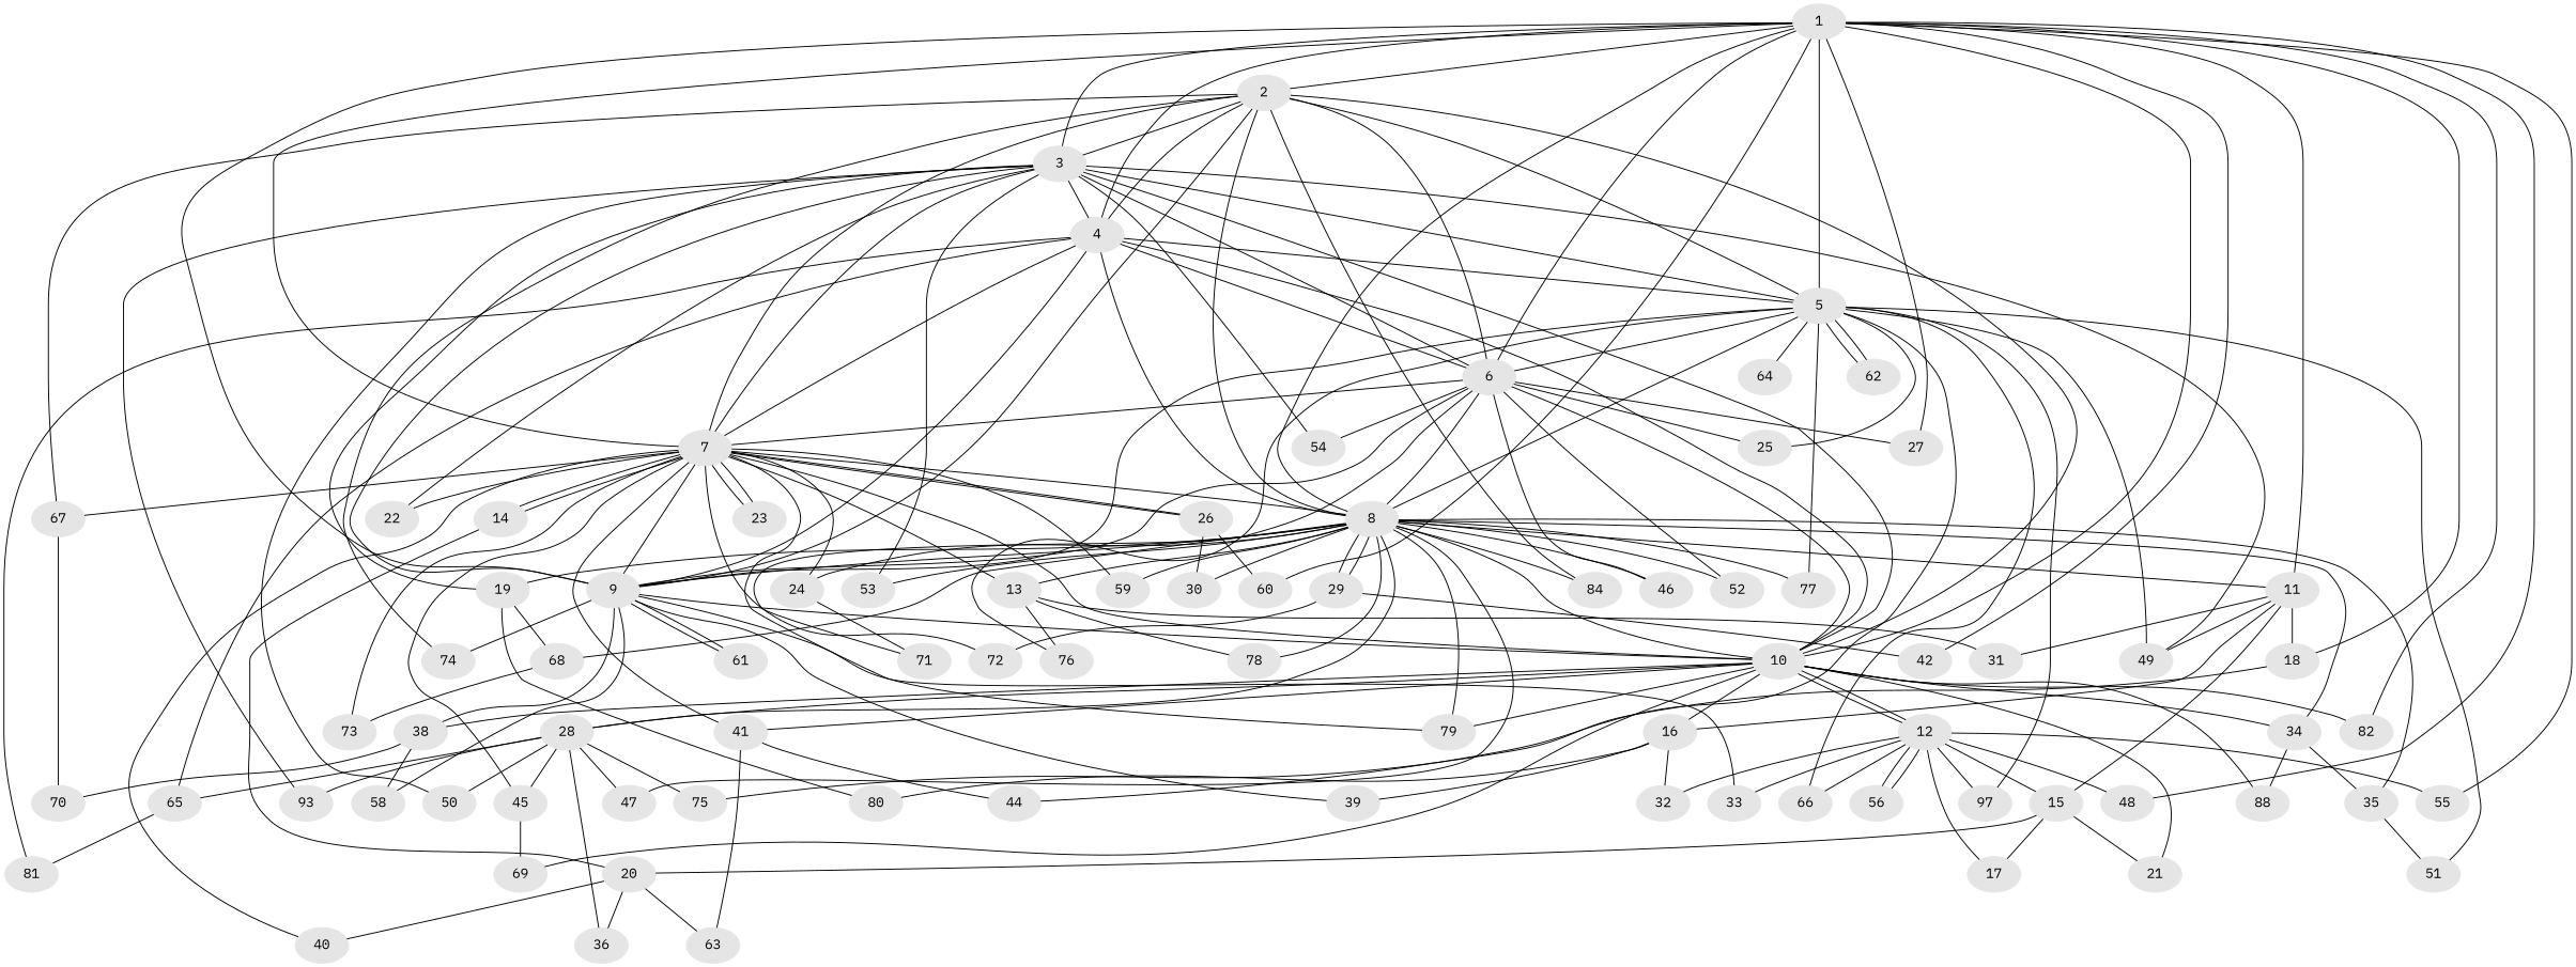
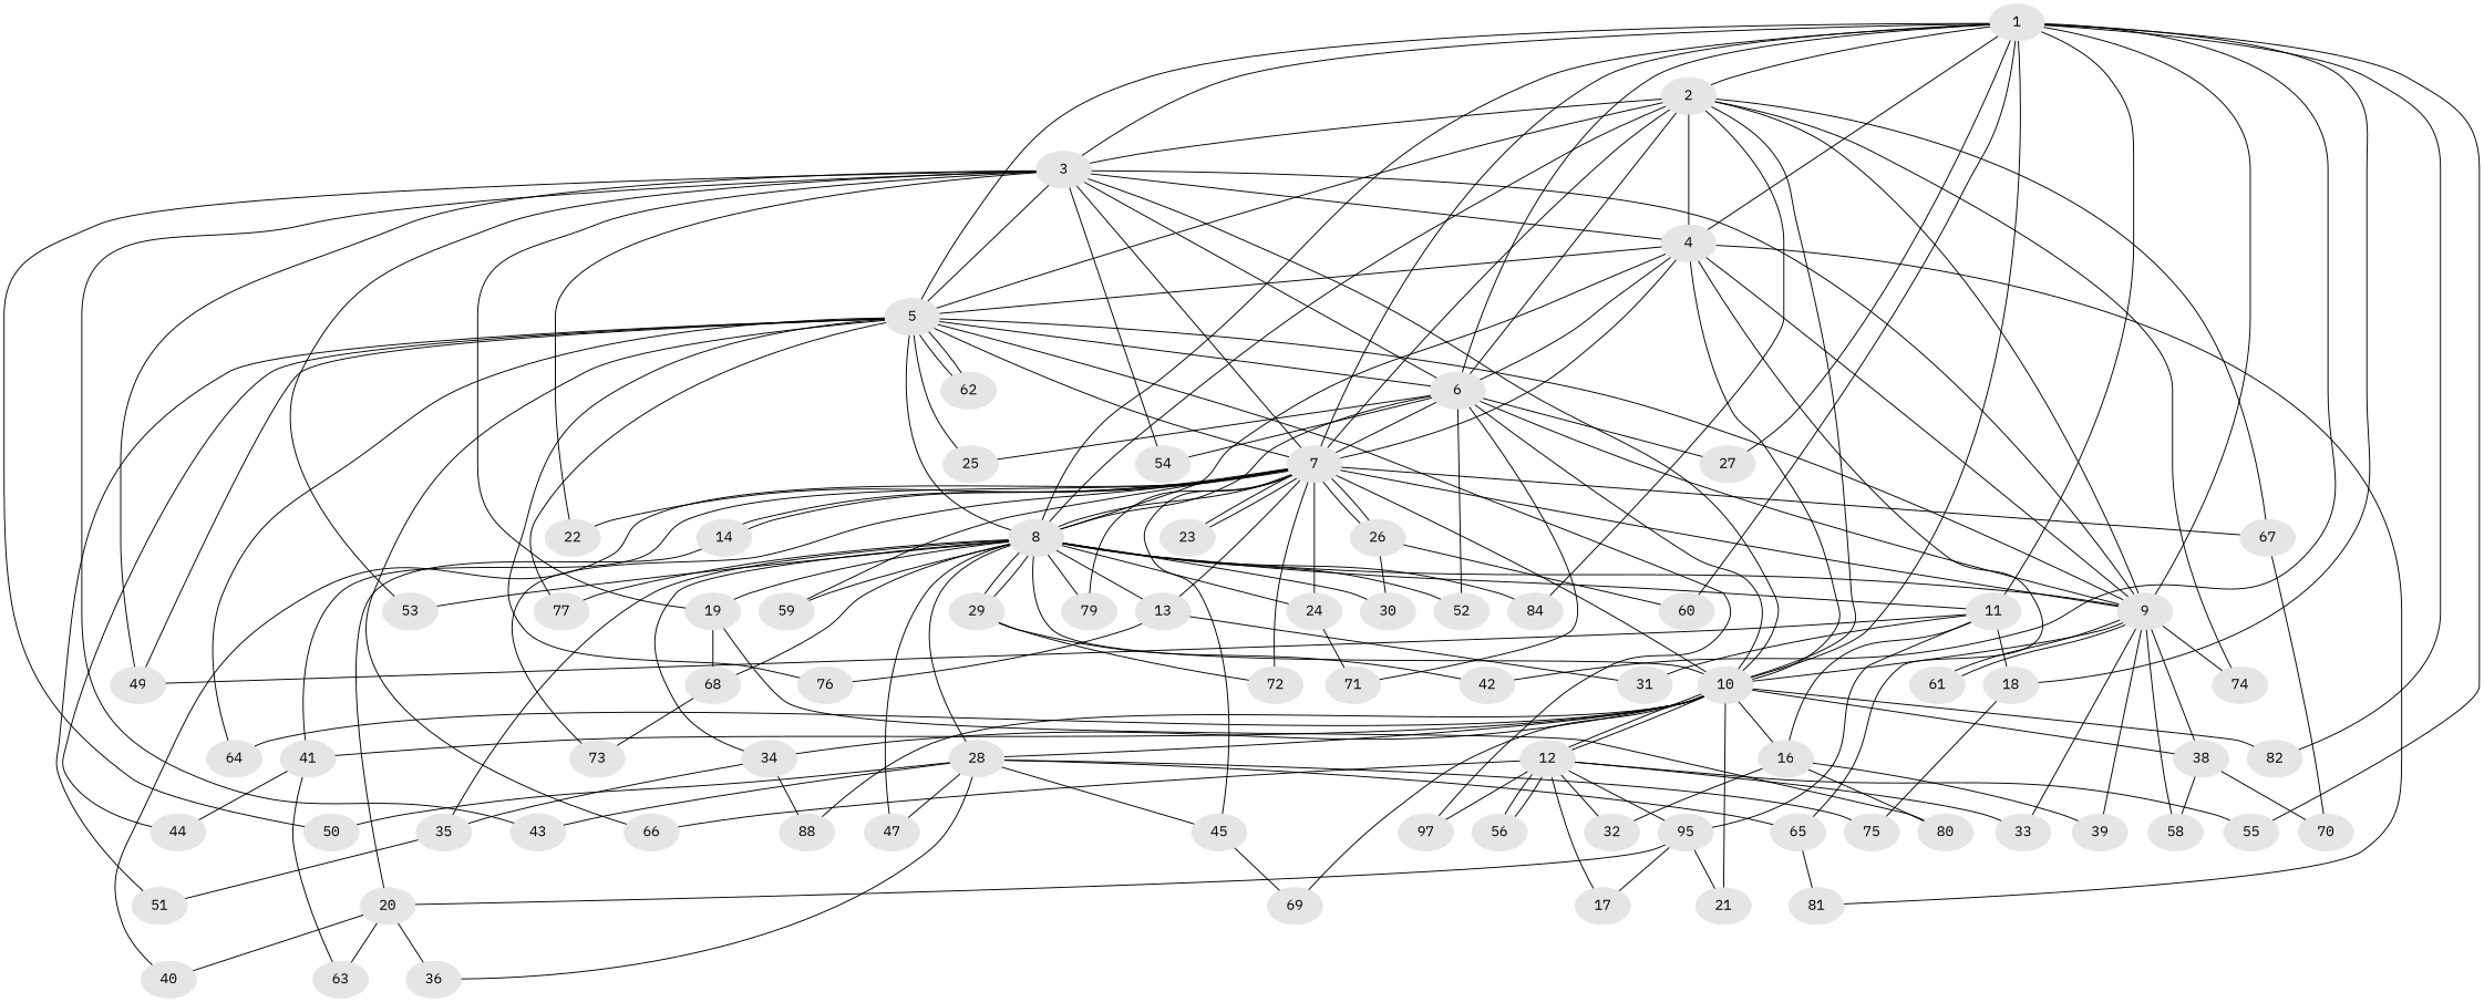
  graph {
    fontname="IBM Plex Mono"
    node [color=gray90 fontname="IBM Plex Mono" style=filled]
    edge [fontname="IBM Plex Mono"]
    1
    2
    3
    4
    5
    6
    7
    8
    9
    10
    11
    18
    27
    42
-   48
    55
    60
    82
    67
    74
    84
    19
    22
-   43 [label=93]
+   43
    49
    50
    53
    54
    65
    81
    25
    n32 [label=97]
    44
    51
    62
    64
    66
    76
    77
-   46
    52
    71
    13
    14
    23
    24
    26
    40
    41
    45
    59
    72
    73
    79
    28
    29
    30
    34
    35
    47
    68
-   78
    33
    38
    39
    58
    61
    12
    16
    21
    69
    n72 [label=88]
-   15
+   15 [label=95]
    31
    75
    70
    80
    20
    63
    36
    17
    32
    56
    1 -- 2
    1 -- 3
    1 -- 4
    1 -- 5
    1 -- 6
    1 -- 7
    1 -- 8
    1 -- 9
    1 -- 10
    1 -- 11
    1 -- 18
    1 -- 27
    1 -- 42
-   1 -- 48
    1 -- 55
    1 -- 60
    1 -- 82
    2 -- 3
    2 -- 4
    2 -- 5
    2 -- 6
    2 -- 7
    2 -- 8
    2 -- 9
    2 -- 10
    2 -- 67
    2 -- 74
    2 -- 84
    3 -- 4
    3 -- 5
    3 -- 6
    3 -- 7
    3 -- 9
    3 -- 10
    3 -- 19
    3 -- 22
    3 -- 43
    3 -- 49
    3 -- 50
    3 -- 53
    3 -- 54
    4 -- 5
    4 -- 6
    4 -- 7
    4 -- 8
    4 -- 9
    4 -- 10
    4 -- 65
    4 -- 81
    5 -- 6
+   5 -- 7
    5 -- 8
    5 -- 9
    5 -- 49
    5 -- 25
    5 -- n32
    5 -- 44
    5 -- 51
    5 -- 62
    5 -- 62
    5 -- 64
    5 -- 66
    5 -- 76
    5 -- 77
    6 -- 7
    6 -- 8
    6 -- 9
    6 -- 10
    6 -- 27
    6 -- 54
    6 -- 25
-   6 -- 46
    6 -- 52
    6 -- 71
    7 -- 8
    7 -- 9
    7 -- 10
    7 -- 67
    7 -- 22
    7 -- 13
    7 -- 14
    7 -- 14
    7 -- 23
    7 -- 23
    7 -- 24
    7 -- 26
    7 -- 26
    7 -- 40
    7 -- 41
    7 -- 45
    7 -- 59
    7 -- 72
    7 -- 73
    7 -- 79
    8 -- 9
    8 -- 10
    8 -- 11
    8 -- 84
    8 -- 19
    8 -- 53
    8 -- 77
-   8 -- 46
    8 -- 52
    8 -- 13
    8 -- 24
    8 -- 59
    8 -- 79
    8 -- 28
    8 -- 29
    8 -- 29
    8 -- 30
    8 -- 34
    8 -- 35
    8 -- 47
    8 -- 68
-   8 -- 78
    9 -- 10
    9 -- 74
    9 -- 33
    9 -- 38
    9 -- 39
    9 -- 58
    9 -- 61
    9 -- 61
    10 -- 82
-   10 -- 79
+   10 -- 64
    10 -- 41
    10 -- 28
    10 -- 34
    10 -- 38
    10 -- 12
    10 -- 12
    10 -- 16
    10 -- 21
    10 -- 69
    10 -- n72
    11 -- 18
    11 -- 49
    11 -- 16
    11 -- 15
    11 -- 31
    18 -- 75
    67 -- 70
    19 -- 68
    19 -- 80
    65 -- 81
    13 -- 76
-   13 -- 78
    13 -- 31
    14 -- 20
    24 -- 71
    26 -- 60
    26 -- 30
    41 -- 44
    41 -- 63
    45 -- 69
    28 -- 43
    28 -- 50
    28 -- 65
    28 -- 45
    28 -- 47
    28 -- 75
    28 -- 36
    29 -- 42
    29 -- 72
    34 -- 35
    34 -- n72
    35 -- 51
    68 -- 73
    38 -- 58
    38 -- 70
-   12 -- 48
    12 -- 55
    12 -- n32
    12 -- 66
    12 -- 33
    12 -- 15
    12 -- 17
    12 -- 32
    12 -- 56
    12 -- 56
    16 -- 39
    16 -- 80
    16 -- 32
    15 -- 21
    15 -- 20
    15 -- 17
    20 -- 40
    20 -- 63
    20 -- 36
  }
